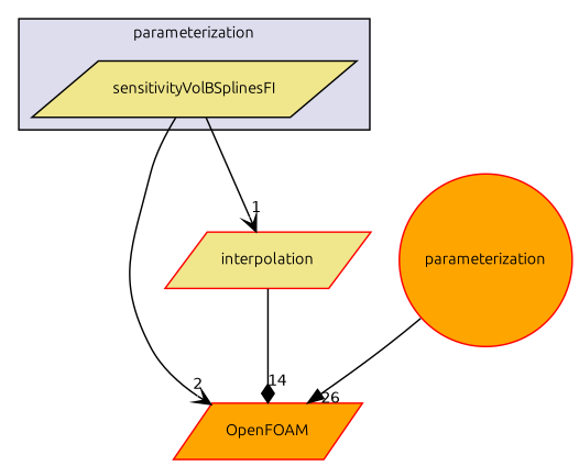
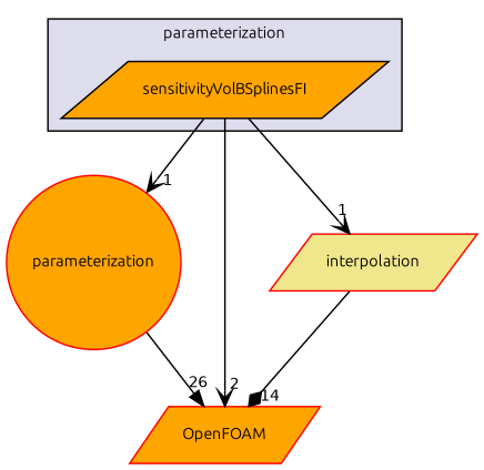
  digraph {
    compound=true
    fontname=Ubuntu
    node [fillcolor=khaki fontname=Ubuntu fontsize=10 shape=parallelogram style=filled color=red]
    edge [arrowhead=vee fontname=Ubuntu headlabel=1 labeldistance=1.5 labelfontname=Helvetica labelfontsize=10]
-   n1 [label=sensitivityVolBSplinesFI pencolor=black color=""]
+   n1 [fillcolor=orange label=sensitivityVolBSplinesFI pencolor=black color=""]
    n2 [fillcolor=orange label=parameterization shape=circle]
    n3 [fillcolor=orange label=OpenFOAM]
    n4 [label=interpolation]
    subgraph cluster_1 {
      bgcolor="#ddddee"
      fontsize=10
      label=parameterization
      pencolor=black
      n1
    }
+   n1 -> n2
    n1 -> n3 [headlabel=2]
    n1 -> n4
    n2 -> n3 [arrowhead=normal headlabel=26]
    n4 -> n3 [arrowhead=diamond headlabel=14]
  }
